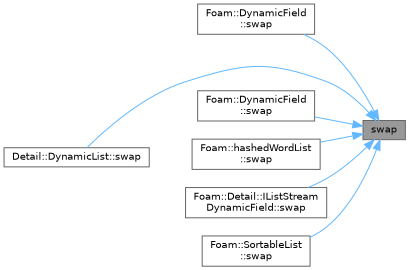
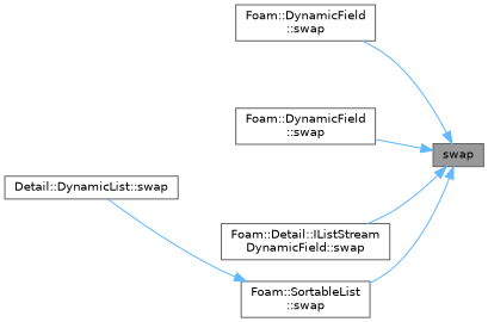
  digraph {
    rankdir=RL
    node [color=grey40 fillcolor=white fontname=Helvetica fontsize=10 shape=box style=filled]
    edge [color=steelblue1 dir=back fontname=Helvetica fontsize=10 labelfontname=Helvetica labelfontsize=10 style=solid]
    n1 [color=gray40 fillcolor=grey60 fontcolor=black height=0.2 label=swap width=0.4]
    n2 [height=0.2 label="Foam::DynamicField\l::swap" width=0.4]
    n3 [height=0.2 label="Detail::DynamicList::swap" width=0.4]
    n4 [height=0.2 label="Foam::DynamicField\l::swap" width=0.4]
-   n5 [height=0.2 label="Foam::hashedWordList\l::swap" width=0.4]
    n6 [height=0.2 label="Foam::Detail::IListStream\lDynamicField::swap" width=0.4]
    n7 [height=0.2 label="Foam::SortableList\l::swap" width=0.4]
    n1 -> n2
-   n1 -> n3
+   n7 -> n3
    n1 -> n4
-   n1 -> n5
    n1 -> n6
    n1 -> n7
  }
